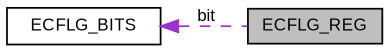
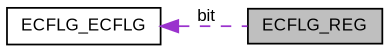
  digraph {
    rankdir=LR
    fontname="Liberation Sans"
    node [color=black fontname="Liberation Sans" fontsize=10 shape=record style=filled]
    n1 [fillcolor=grey75 fontcolor=black height=0.2 label=ECFLG_REG width=0.4]
-   n2 [fillcolor=white height=0.2 label=ECFLG_BITS width=0.4]
+   n2 [fillcolor=white height=0.2 label=ECFLG_ECFLG width=0.4]
    n2 -> n1 [color=darkorchid3 dir=back fontname="Liberation Sans" fontsize=10 label=" bit" labelfontname=Helvetica labelfontsize=10 style=dashed]
  }
